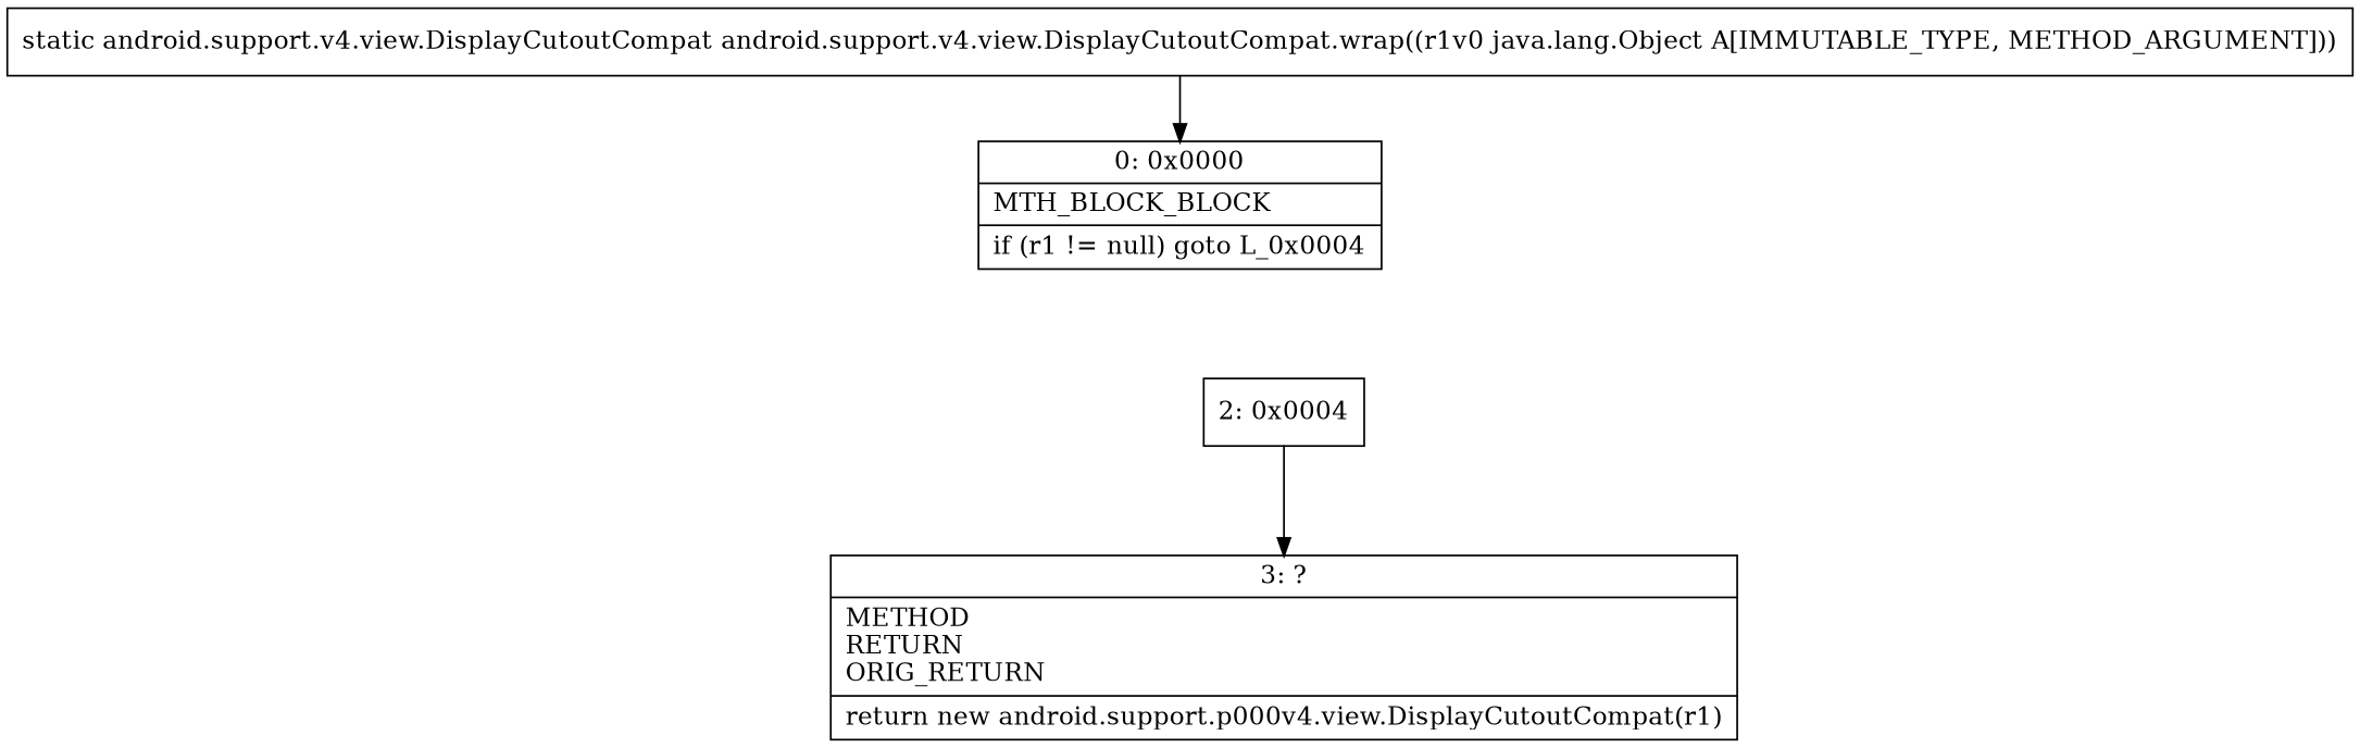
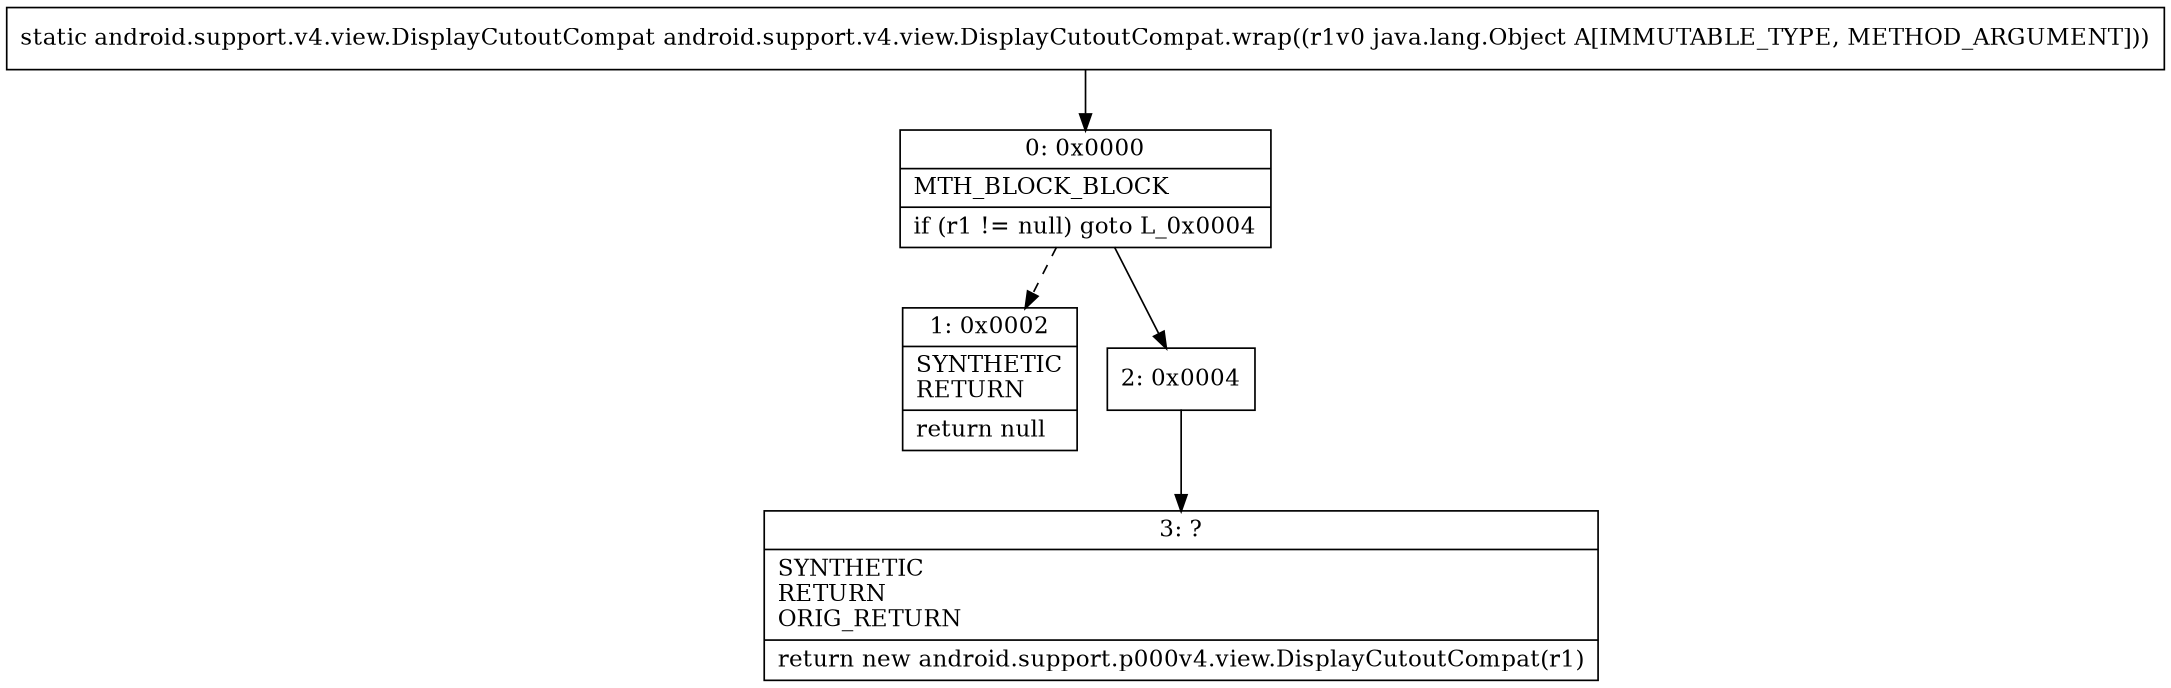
  digraph {
    node [shape=record]
    n1 [label="{0\:\ 0x0000|MTH_BLOCK_BLOCK\l|if (r1 != null) goto L_0x0004\l}"]
+   n2 [label="{1\:\ 0x0002|SYNTHETIC\lRETURN\l|return null\l}"]
    n3 [label="{2\:\ 0x0004}"]
-   n4 [label="{3\:\ ?|METHOD\lRETURN\lORIG_RETURN\l|return new android.support.p000v4.view.DisplayCutoutCompat(r1)\l}"]
+   n4 [label="{3\:\ ?|SYNTHETIC\lRETURN\lORIG_RETURN\l|return new android.support.p000v4.view.DisplayCutoutCompat(r1)\l}"]
    n5 [label="{static android.support.v4.view.DisplayCutoutCompat android.support.v4.view.DisplayCutoutCompat.wrap((r1v0 java.lang.Object A[IMMUTABLE_TYPE, METHOD_ARGUMENT])) }"]
+   n1 -> n2 [style=dashed]
+   n1 -> n3
    n3 -> n4
    n5 -> n1
  }
